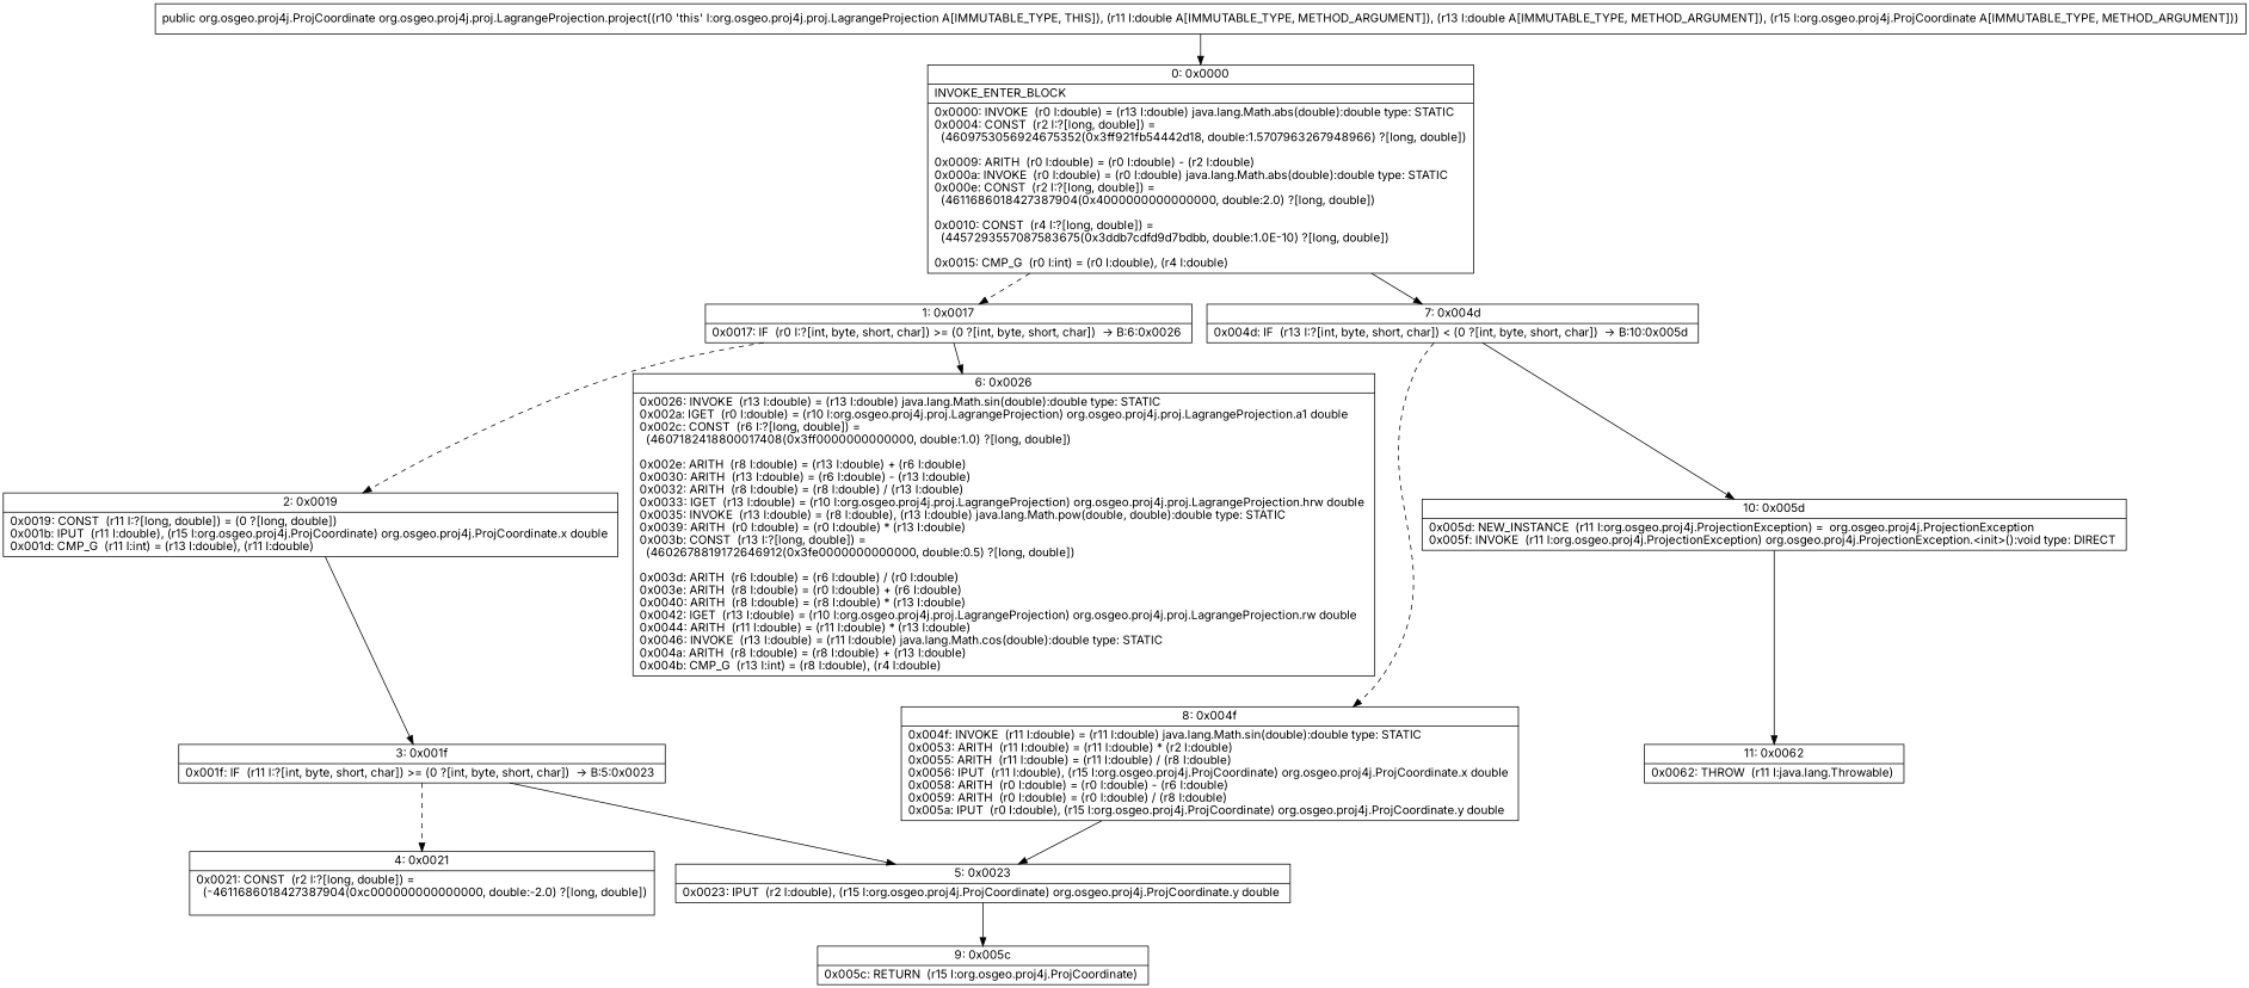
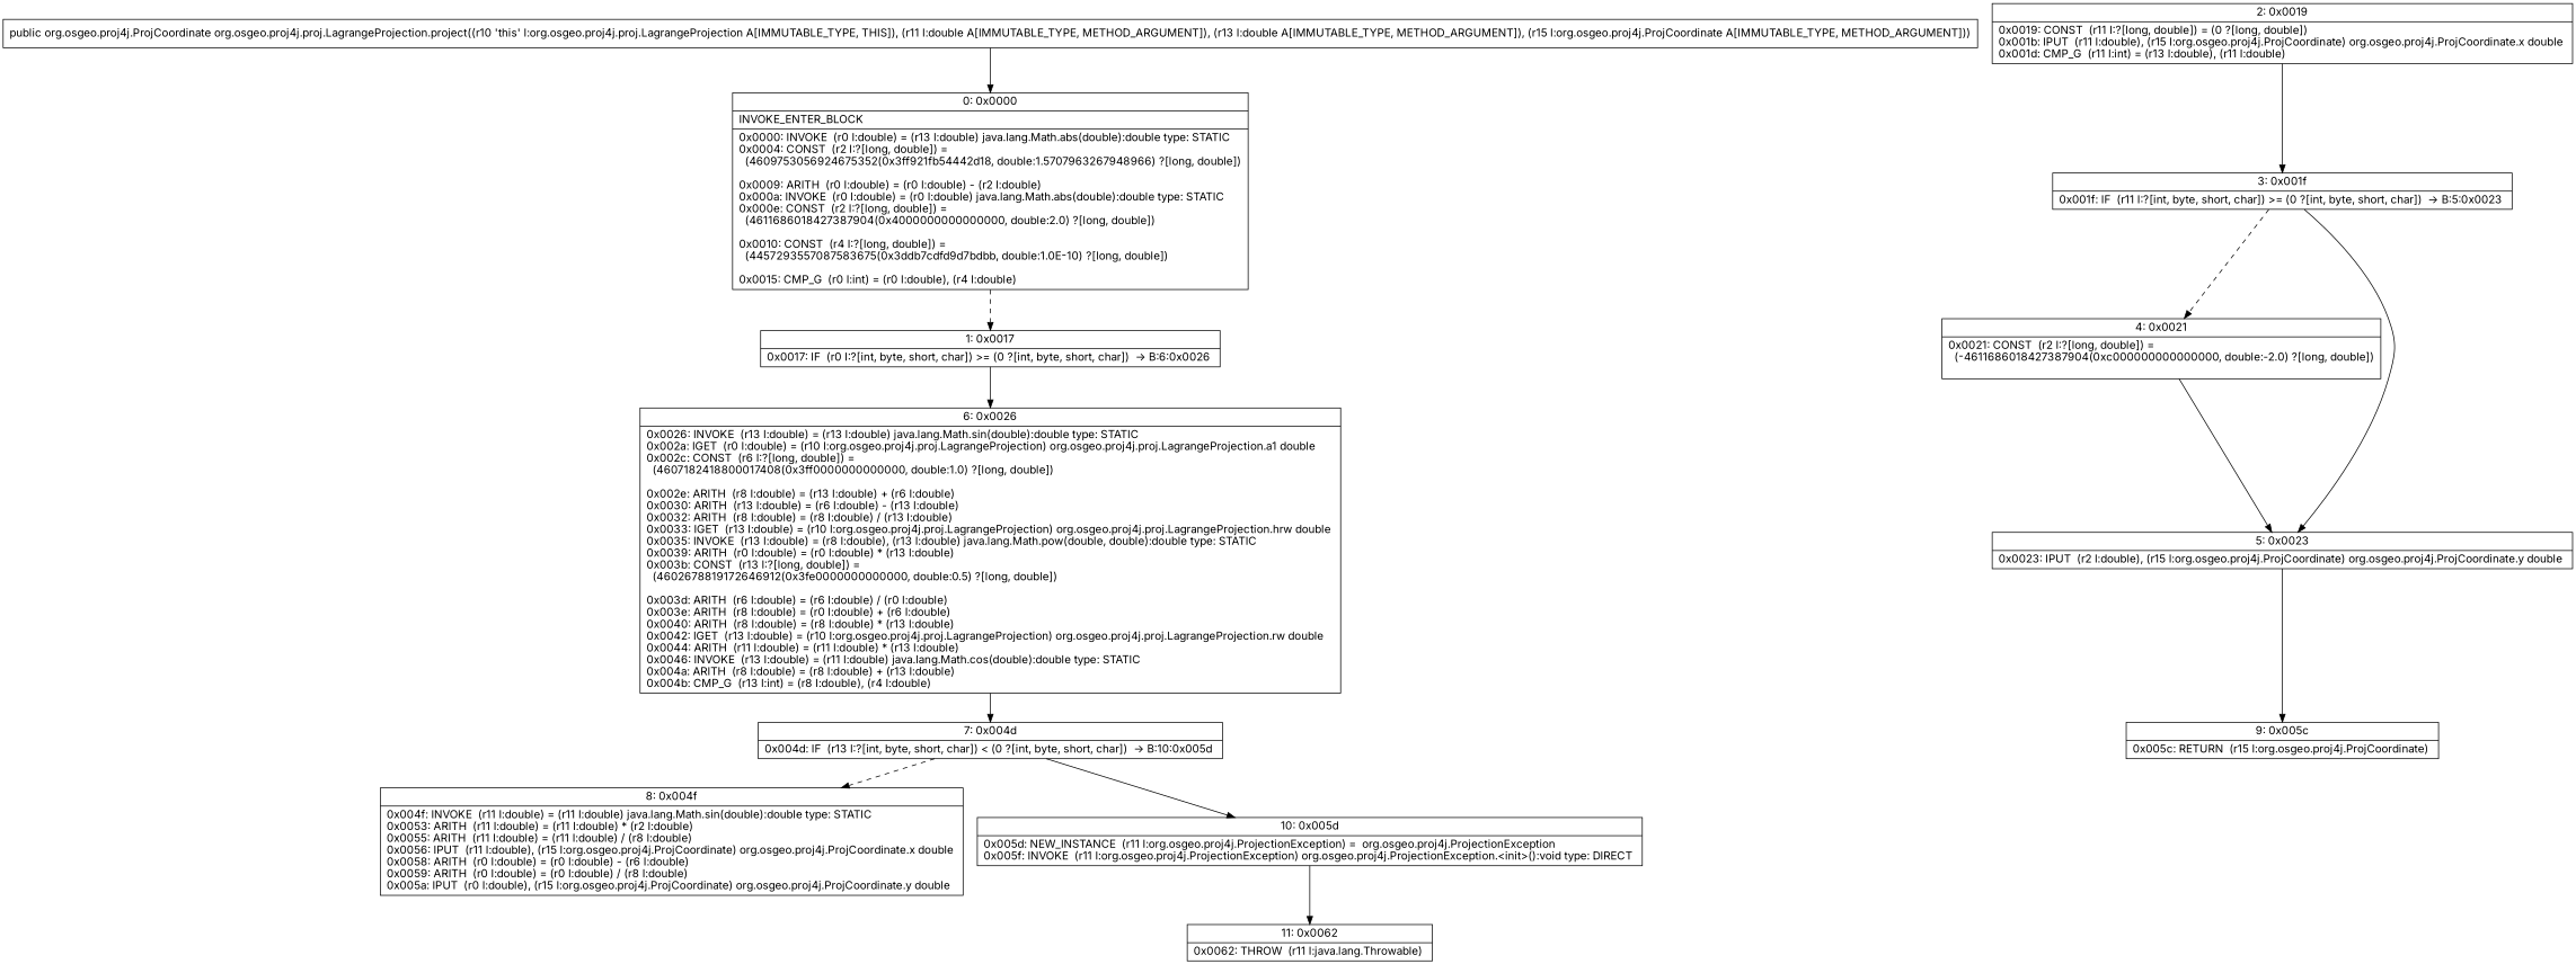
  digraph {
    fontname=Inter
    node [fontname=Inter shape=record]
    edge [fontname=Inter]
    n1 [label="{0\:\ 0x0000|INVOKE_ENTER_BLOCK\l|0x0000: INVOKE  (r0 I:double) = (r13 I:double) java.lang.Math.abs(double):double type: STATIC \l0x0004: CONST  (r2 I:?[long, double]) = \l  (4609753056924675352(0x3ff921fb54442d18, double:1.5707963267948966) ?[long, double])\l \l0x0009: ARITH  (r0 I:double) = (r0 I:double) \- (r2 I:double) \l0x000a: INVOKE  (r0 I:double) = (r0 I:double) java.lang.Math.abs(double):double type: STATIC \l0x000e: CONST  (r2 I:?[long, double]) = \l  (4611686018427387904(0x4000000000000000, double:2.0) ?[long, double])\l \l0x0010: CONST  (r4 I:?[long, double]) = \l  (4457293557087583675(0x3ddb7cdfd9d7bdbb, double:1.0E\-10) ?[long, double])\l \l0x0015: CMP_G  (r0 I:int) = (r0 I:double), (r4 I:double) \l}"]
    n2 [label="{1\:\ 0x0017|0x0017: IF  (r0 I:?[int, byte, short, char]) \>= (0 ?[int, byte, short, char])  \-\> B:6:0x0026 \l}"]
    n3 [label="{2\:\ 0x0019|0x0019: CONST  (r11 I:?[long, double]) = (0 ?[long, double]) \l0x001b: IPUT  (r11 I:double), (r15 I:org.osgeo.proj4j.ProjCoordinate) org.osgeo.proj4j.ProjCoordinate.x double \l0x001d: CMP_G  (r11 I:int) = (r13 I:double), (r11 I:double) \l}"]
    n4 [label="{6\:\ 0x0026|0x0026: INVOKE  (r13 I:double) = (r13 I:double) java.lang.Math.sin(double):double type: STATIC \l0x002a: IGET  (r0 I:double) = (r10 I:org.osgeo.proj4j.proj.LagrangeProjection) org.osgeo.proj4j.proj.LagrangeProjection.a1 double \l0x002c: CONST  (r6 I:?[long, double]) = \l  (4607182418800017408(0x3ff0000000000000, double:1.0) ?[long, double])\l \l0x002e: ARITH  (r8 I:double) = (r13 I:double) + (r6 I:double) \l0x0030: ARITH  (r13 I:double) = (r6 I:double) \- (r13 I:double) \l0x0032: ARITH  (r8 I:double) = (r8 I:double) \/ (r13 I:double) \l0x0033: IGET  (r13 I:double) = (r10 I:org.osgeo.proj4j.proj.LagrangeProjection) org.osgeo.proj4j.proj.LagrangeProjection.hrw double \l0x0035: INVOKE  (r13 I:double) = (r8 I:double), (r13 I:double) java.lang.Math.pow(double, double):double type: STATIC \l0x0039: ARITH  (r0 I:double) = (r0 I:double) * (r13 I:double) \l0x003b: CONST  (r13 I:?[long, double]) = \l  (4602678819172646912(0x3fe0000000000000, double:0.5) ?[long, double])\l \l0x003d: ARITH  (r6 I:double) = (r6 I:double) \/ (r0 I:double) \l0x003e: ARITH  (r8 I:double) = (r0 I:double) + (r6 I:double) \l0x0040: ARITH  (r8 I:double) = (r8 I:double) * (r13 I:double) \l0x0042: IGET  (r13 I:double) = (r10 I:org.osgeo.proj4j.proj.LagrangeProjection) org.osgeo.proj4j.proj.LagrangeProjection.rw double \l0x0044: ARITH  (r11 I:double) = (r11 I:double) * (r13 I:double) \l0x0046: INVOKE  (r13 I:double) = (r11 I:double) java.lang.Math.cos(double):double type: STATIC \l0x004a: ARITH  (r8 I:double) = (r8 I:double) + (r13 I:double) \l0x004b: CMP_G  (r13 I:int) = (r8 I:double), (r4 I:double) \l}"]
    n5 [label="{3\:\ 0x001f|0x001f: IF  (r11 I:?[int, byte, short, char]) \>= (0 ?[int, byte, short, char])  \-\> B:5:0x0023 \l}"]
    n6 [label="{7\:\ 0x004d|0x004d: IF  (r13 I:?[int, byte, short, char]) \< (0 ?[int, byte, short, char])  \-\> B:10:0x005d \l}"]
    n7 [label="{4\:\ 0x0021|0x0021: CONST  (r2 I:?[long, double]) = \l  (\-4611686018427387904(0xc000000000000000, double:\-2.0) ?[long, double])\l \l}"]
    n8 [label="{5\:\ 0x0023|0x0023: IPUT  (r2 I:double), (r15 I:org.osgeo.proj4j.ProjCoordinate) org.osgeo.proj4j.ProjCoordinate.y double \l}"]
    n9 [label="{9\:\ 0x005c|0x005c: RETURN  (r15 I:org.osgeo.proj4j.ProjCoordinate) \l}"]
    n10 [label="{8\:\ 0x004f|0x004f: INVOKE  (r11 I:double) = (r11 I:double) java.lang.Math.sin(double):double type: STATIC \l0x0053: ARITH  (r11 I:double) = (r11 I:double) * (r2 I:double) \l0x0055: ARITH  (r11 I:double) = (r11 I:double) \/ (r8 I:double) \l0x0056: IPUT  (r11 I:double), (r15 I:org.osgeo.proj4j.ProjCoordinate) org.osgeo.proj4j.ProjCoordinate.x double \l0x0058: ARITH  (r0 I:double) = (r0 I:double) \- (r6 I:double) \l0x0059: ARITH  (r0 I:double) = (r0 I:double) \/ (r8 I:double) \l0x005a: IPUT  (r0 I:double), (r15 I:org.osgeo.proj4j.ProjCoordinate) org.osgeo.proj4j.ProjCoordinate.y double \l}"]
    n11 [label="{10\:\ 0x005d|0x005d: NEW_INSTANCE  (r11 I:org.osgeo.proj4j.ProjectionException) =  org.osgeo.proj4j.ProjectionException \l0x005f: INVOKE  (r11 I:org.osgeo.proj4j.ProjectionException) org.osgeo.proj4j.ProjectionException.\<init\>():void type: DIRECT \l}"]
    n12 [label="{11\:\ 0x0062|0x0062: THROW  (r11 I:java.lang.Throwable) \l}"]
    n13 [label="{public org.osgeo.proj4j.ProjCoordinate org.osgeo.proj4j.proj.LagrangeProjection.project((r10 'this' I:org.osgeo.proj4j.proj.LagrangeProjection A[IMMUTABLE_TYPE, THIS]), (r11 I:double A[IMMUTABLE_TYPE, METHOD_ARGUMENT]), (r13 I:double A[IMMUTABLE_TYPE, METHOD_ARGUMENT]), (r15 I:org.osgeo.proj4j.ProjCoordinate A[IMMUTABLE_TYPE, METHOD_ARGUMENT])) }"]
    n1 -> n2 [style=dashed]
-   n2 -> n3 [style=dashed]
    n2 -> n4
    n3 -> n5
-   n1 -> n6
+   n4 -> n6
    n5 -> n7 [style=dashed]
    n5 -> n8
    n6 -> n10 [style=dashed]
    n6 -> n11
-   n10 -> n8
+   n7 -> n8
    n8 -> n9
    n11 -> n12
    n13 -> n1
  }
